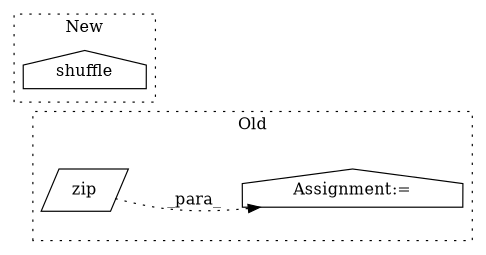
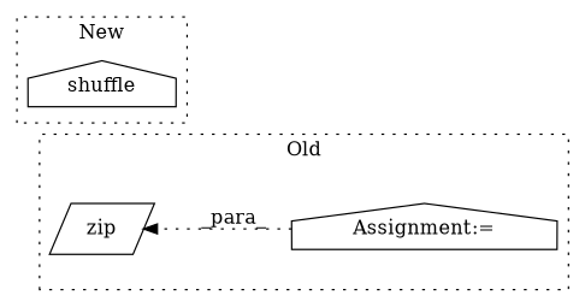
  digraph {
    rankdir=LR
    node [a=32 shape=house]
    n1 [l="4,1" label=zip s="2352,2361" shape=parallelogram]
    n2 [a=7 l=2 label="Assignment:=" s=2350]
    n3 [l="8,1" label=shuffle s="2079,2097"]
    subgraph cluster_1 {
      label=Old
      style=dotted
      n1
      n2
    }
    subgraph cluster_2 {
      label=New
      style=dotted
      n3
    }
-   n1 -> n2 [label=_para_ style=dotted arrowhead=normal]
+   n2 -> n1 [label=_para_ style=dotted arrowhead=normal]
  }
